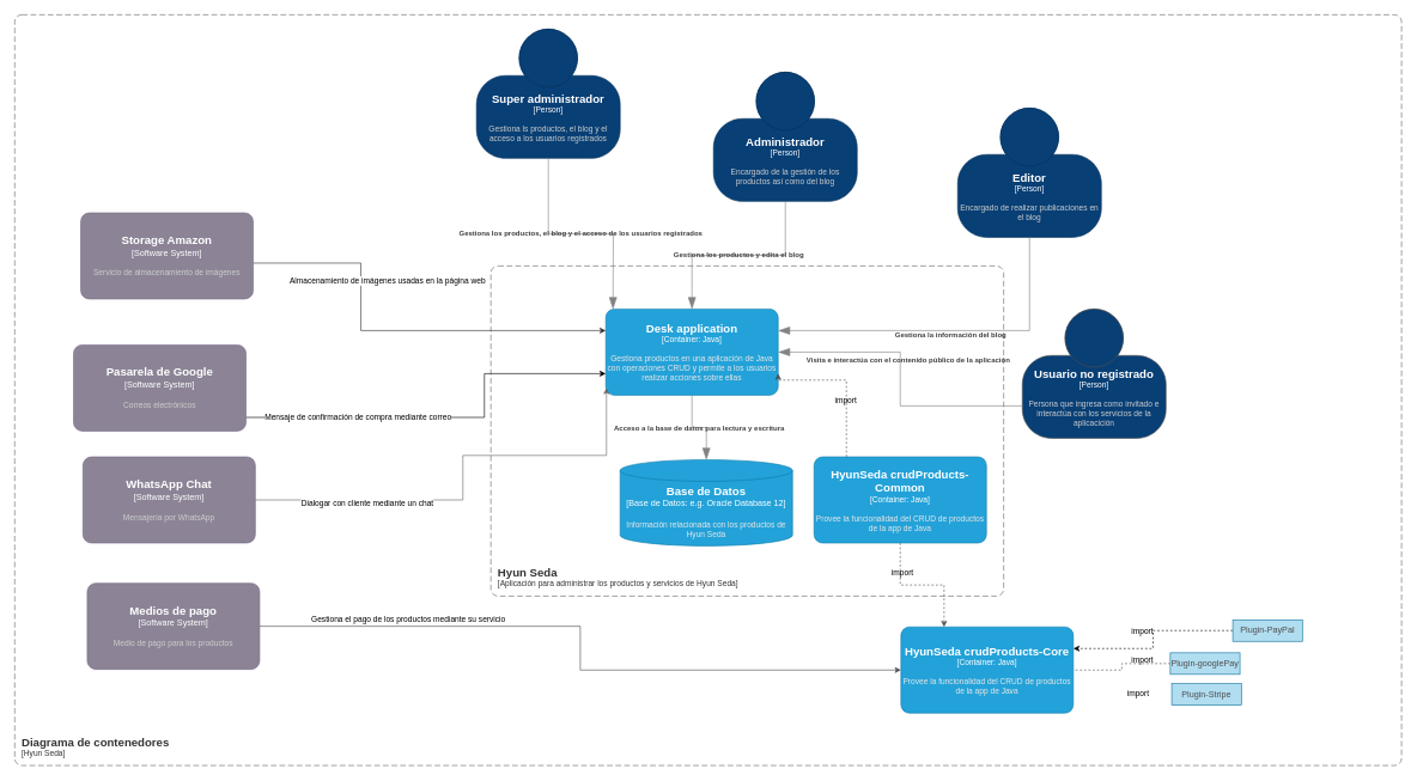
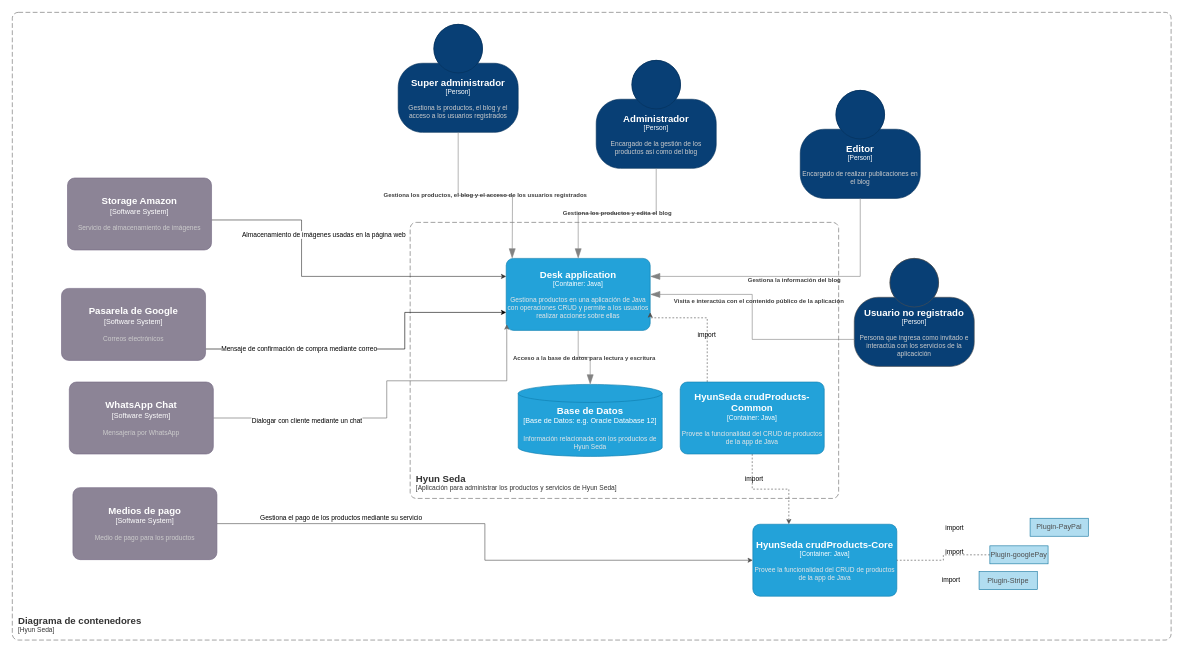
  <mxCell id="0" />
  <mxCell id="1" parent="0" />
  <mxCell id="2" value="&lt;font style=&quot;font-size: 16px&quot;&gt;&lt;b&gt;Base de Datos&lt;/b&gt;&lt;/font&gt;&lt;div&gt;[Base de Datos:&amp;nbsp;e.g. Oracle Database 12]&lt;/div&gt;&lt;br&gt;&lt;div&gt;&lt;font style=&quot;font-size: 11px&quot;&gt;&lt;font color=&quot;#E6E6E6&quot;&gt;Información relacionada con los productos de Hyun Seda&lt;/font&gt;&lt;/div&gt;" style="shape=cylinder3;size=15;whiteSpace=wrap;html=1;boundedLbl=1;rounded=0;labelBackgroundColor=none;fillColor=#23A2D9;fontSize=12;fontColor=#ffffff;align=center;strokeColor=#0E7DAD;metaEdit=1;points=[[0.5,0,0],[1,0.25,0],[1,0.5,0],[1,0.75,0],[0.5,1,0],[0,0.75,0],[0,0.5,0],[0,0.25,0]];resizable=0;" parent="1" vertex="1"><mxGeometry x="863" y="640" width="240" height="120" as="geometry" /></mxCell>
  <mxCell id="3" value="&lt;font style=&quot;font-size: 16px&quot;&gt;&lt;b&gt;Super administrador&lt;/b&gt;&lt;/font&gt;&lt;div&gt;[Person]&lt;/div&gt;&lt;br&gt;&lt;div&gt;&lt;font style=&quot;font-size: 11px&quot;&gt;&lt;font color=&quot;#cccccc&quot;&gt;Gestiona ls productos, el blog y el acceso a los usuarios registrados&lt;/font&gt;&lt;/div&gt;" style="html=1;fontSize=11;dashed=0;whiteSpace=wrap;fillColor=#083F75;strokeColor=#06315C;fontColor=#ffffff;shape=mxgraph.c4.person2;align=center;metaEdit=1;points=[[0.5,0,0],[1,0.5,0],[1,0.75,0],[0.75,1,0],[0.5,1,0],[0.25,1,0],[0,0.75,0],[0,0.5,0]];resizable=0;" parent="1" vertex="1"><mxGeometry x="663" y="40" width="200" height="180" as="geometry" /></mxCell>
  <mxCell id="4" value="&lt;font style=&quot;font-size: 16px&quot;&gt;&lt;b&gt;Administrador&lt;/b&gt;&lt;/font&gt;&lt;div&gt;[Person]&lt;/div&gt;&lt;br&gt;&lt;div&gt;&lt;font style=&quot;font-size: 11px&quot;&gt;&lt;font color=&quot;#cccccc&quot;&gt;Encargado de la gestión de los productos así como del blog&lt;/font&gt;&lt;/div&gt;" style="html=1;fontSize=11;dashed=0;whiteSpace=wrap;fillColor=#083F75;strokeColor=#06315C;fontColor=#ffffff;shape=mxgraph.c4.person2;align=center;metaEdit=1;points=[[0.5,0,0],[1,0.5,0],[1,0.75,0],[0.75,1,0],[0.5,1,0],[0.25,1,0],[0,0.75,0],[0,0.5,0]];resizable=0;" parent="1" vertex="1"><mxGeometry x="993" y="100" width="200" height="180" as="geometry" /></mxCell>
  <mxCell id="5" value="&lt;font style=&quot;font-size: 16px&quot;&gt;&lt;b&gt;Editor&lt;/b&gt;&lt;/font&gt;&lt;div&gt;[Person]&lt;/div&gt;&lt;br&gt;&lt;div&gt;&lt;font style=&quot;font-size: 11px&quot;&gt;&lt;font color=&quot;#cccccc&quot;&gt;Encargado de realizar publicaciones en el blog&lt;/font&gt;&lt;/div&gt;" style="html=1;fontSize=11;dashed=0;whiteSpace=wrap;fillColor=#083F75;strokeColor=#06315C;fontColor=#ffffff;shape=mxgraph.c4.person2;align=center;metaEdit=1;points=[[0.5,0,0],[1,0.5,0],[1,0.75,0],[0.75,1,0],[0.5,1,0],[0.25,1,0],[0,0.75,0],[0,0.5,0]];resizable=0;" parent="1" vertex="1"><mxGeometry x="1333" y="150" width="200" height="180" as="geometry" /></mxCell>
  <mxCell id="6" value="&lt;font style=&quot;font-size: 16px&quot;&gt;&lt;b&gt;Usuario no registrado&lt;/b&gt;&lt;/font&gt;&lt;div&gt;[Person]&lt;/div&gt;&lt;br&gt;&lt;div&gt;&lt;font style=&quot;font-size: 11px&quot;&gt;&lt;font color=&quot;#cccccc&quot;&gt;Persona que ingresa como invitado e interactúa con los servicios de la aplicacición&lt;/font&gt;&lt;/div&gt;" style="html=1;fontSize=11;dashed=0;whiteSpace=wrap;fillColor=#083F75;strokeColor=#4D4D4D;fontColor=#ffffff;shape=mxgraph.c4.person2;align=center;metaEdit=1;points=[[0.5,0,0],[1,0.5,0],[1,0.75,0],[0.75,1,0],[0.5,1,0],[0.25,1,0],[0,0.75,0],[0,0.5,0]];resizable=0;" parent="1" vertex="1"><mxGeometry x="1423" y="430" width="200" height="180" as="geometry" /></mxCell>
  <mxCell id="7" value="&lt;font style=&quot;font-size: 16px&quot;&gt;&lt;b&gt;Desk application&lt;/b&gt;&lt;/font&gt;&lt;div&gt;[Container: Java]&lt;/div&gt;&lt;br&gt;&lt;div&gt;&lt;font style=&quot;font-size: 11px&quot;&gt;&lt;font color=&quot;#E6E6E6&quot;&gt;Gestiona productos en una aplicación de Java con operaciones CRUD y permite a los usuarios realizar acciones sobre ellas&lt;/font&gt;&lt;/div&gt;" style="rounded=1;whiteSpace=wrap;html=1;fontSize=11;labelBackgroundColor=none;fillColor=#23A2D9;fontColor=#ffffff;align=center;arcSize=10;strokeColor=#0E7DAD;metaEdit=1;resizable=0;points=[[0.25,0,0],[0.5,0,0],[0.75,0,0],[1,0.25,0],[1,0.5,0],[1,0.75,0],[0.75,1,0],[0.5,1,0],[0.25,1,0],[0,0.75,0],[0,0.5,0],[0,0.25,0]];" parent="1" vertex="1"><mxGeometry x="843" y="430" width="240" height="120" as="geometry" /></mxCell>
  <mxCell id="8" value="&lt;font style=&quot;font-size: 16px&quot;&gt;&lt;b&gt;&lt;div style=&quot;text-align: left&quot;&gt;Hyun Seda&lt;/div&gt;&lt;/b&gt;&lt;/font&gt;&lt;div style=&quot;text-align: left&quot;&gt;[Aplicación para administrar los productos y servicios de Hyun Seda]&lt;/div&gt;" style="rounded=1;fontSize=11;whiteSpace=wrap;html=1;dashed=1;arcSize=20;fillColor=none;strokeColor=#666666;fontColor=#333333;labelBackgroundColor=none;align=left;verticalAlign=bottom;labelBorderColor=none;spacingTop=0;spacing=10;dashPattern=8 4;metaEdit=1;rotatable=0;perimeter=rectanglePerimeter;noLabel=0;labelPadding=0;allowArrows=0;connectable=0;expand=0;recursiveResize=0;editable=1;pointerEvents=0;absoluteArcSize=1;points=[[0.25,0,0],[0.5,0,0],[0.75,0,0],[1,0.25,0],[1,0.5,0],[1,0.75,0],[0.75,1,0],[0.5,1,0],[0.25,1,0],[0,0.75,0],[0,0.5,0],[0,0.25,0]];" parent="1" vertex="1"><mxGeometry x="683" y="370" width="714" height="460" as="geometry" /></mxCell>
  <mxCell id="9" value="&lt;div style=&quot;text-align: left&quot;&gt;&lt;div style=&quot;text-align: center&quot;&gt;&lt;b&gt;Acceso a la base de datos para lectura y escritura&lt;/b&gt;&lt;/div&gt;&lt;/div&gt;" style="endArrow=blockThin;html=1;fontSize=10;fontColor=#404040;strokeWidth=1;endFill=1;strokeColor=#828282;elbow=vertical;metaEdit=1;endSize=14;startSize=14;jumpStyle=arc;jumpSize=16;rounded=0;edgeStyle=orthogonalEdgeStyle;exitX=0.5;exitY=1;exitDx=0;exitDy=0;exitPerimeter=0;entryX=0.5;entryY=0;entryDx=0;entryDy=0;entryPerimeter=0;labelBackgroundColor=none;" parent="1" source="7" target="2" edge="1"><mxGeometry width="240" relative="1" as="geometry"><mxPoint x="813" y="580" as="sourcePoint" /><mxPoint x="1053" y="580" as="targetPoint" /></mxGeometry></mxCell>
  <mxCell id="10" value="&lt;div style=&quot;text-align: left&quot;&gt;&lt;div style=&quot;text-align: center&quot;&gt;&lt;b&gt;Gestiona los productos, el blog y el acceso de los usuarios registrados&lt;/b&gt;&lt;/div&gt;&lt;/div&gt;" style="endArrow=blockThin;html=1;fontSize=10;fontColor=#404040;strokeWidth=1;endFill=1;strokeColor=#828282;elbow=vertical;metaEdit=1;endSize=14;startSize=14;jumpStyle=arc;jumpSize=16;rounded=0;edgeStyle=orthogonalEdgeStyle;exitX=0.5;exitY=1;exitDx=0;exitDy=0;exitPerimeter=0;labelBackgroundColor=none;" parent="1" source="3" edge="1"><mxGeometry width="240" relative="1" as="geometry"><mxPoint x="1023" y="450" as="sourcePoint" /><mxPoint x="853" y="430" as="targetPoint" /></mxGeometry></mxCell>
  <mxCell id="11" value="&lt;div style=&quot;text-align: left&quot;&gt;&lt;div style=&quot;text-align: center&quot;&gt;&lt;b&gt;Gestiona los productos y edita el blog&lt;/b&gt;&lt;/div&gt;&lt;/div&gt;" style="endArrow=blockThin;html=1;fontSize=10;fontColor=#404040;strokeWidth=1;endFill=1;strokeColor=#828282;elbow=vertical;metaEdit=1;endSize=14;startSize=14;jumpStyle=arc;jumpSize=16;rounded=0;edgeStyle=orthogonalEdgeStyle;exitX=0.5;exitY=1;exitDx=0;exitDy=0;exitPerimeter=0;entryX=0.5;entryY=0;entryDx=0;entryDy=0;entryPerimeter=0;labelBackgroundColor=none;" parent="1" source="4" target="7" edge="1"><mxGeometry width="240" relative="1" as="geometry"><mxPoint x="1043" y="330" as="sourcePoint" /><mxPoint x="1283" y="330" as="targetPoint" /></mxGeometry></mxCell>
  <mxCell id="12" value="&lt;div style=&quot;text-align: left&quot;&gt;&lt;div style=&quot;text-align: center&quot;&gt;&lt;b&gt;&#10;Gestiona la información del blog&lt;/b&gt;&lt;/div&gt;&lt;/div&gt;" style="endArrow=blockThin;html=1;fontSize=10;fontColor=#404040;strokeWidth=1;endFill=1;strokeColor=#828282;elbow=vertical;metaEdit=1;endSize=14;startSize=14;jumpStyle=arc;jumpSize=16;rounded=0;edgeStyle=orthogonalEdgeStyle;exitX=0.5;exitY=1;exitDx=0;exitDy=0;exitPerimeter=0;entryX=1;entryY=0.25;entryDx=0;entryDy=0;entryPerimeter=0;labelBackgroundColor=none;" parent="1" source="5" target="7" edge="1"><mxGeometry width="240" relative="1" as="geometry"><mxPoint x="1303" y="380" as="sourcePoint" /><mxPoint x="1543" y="380" as="targetPoint" /></mxGeometry></mxCell>
  <mxCell id="13" value="&lt;div style=&quot;text-align: left&quot;&gt;&lt;div style=&quot;text-align: center&quot;&gt;&lt;b&gt;Visita e interactúa con el contenido público de la aplicación&lt;/b&gt;&lt;/div&gt;&lt;/div&gt;" style="endArrow=blockThin;html=1;fontSize=10;fontColor=#404040;strokeWidth=1;endFill=1;strokeColor=#828282;elbow=vertical;metaEdit=1;endSize=14;startSize=14;jumpStyle=arc;jumpSize=16;rounded=0;edgeStyle=orthogonalEdgeStyle;exitX=0;exitY=0.75;exitDx=0;exitDy=0;exitPerimeter=0;entryX=1;entryY=0.5;entryDx=0;entryDy=0;entryPerimeter=0;labelBackgroundColor=none;" parent="1" source="6" target="7" edge="1"><mxGeometry x="0.128" y="-11" width="240" relative="1" as="geometry"><mxPoint x="1163" y="599.47" as="sourcePoint" /><mxPoint x="1403" y="599.47" as="targetPoint" /><mxPoint as="offset" /></mxGeometry></mxCell>
  <mxCell id="14" value="&lt;font style=&quot;font-size: 16px&quot;&gt;&lt;b&gt;&lt;div style=&quot;text-align: left&quot;&gt;Diagrama de contenedores&lt;/div&gt;&lt;/b&gt;&lt;/font&gt;&lt;div style=&quot;text-align: left&quot;&gt;[Hyun Seda]&lt;/div&gt;" style="rounded=1;fontSize=11;whiteSpace=wrap;html=1;dashed=1;arcSize=20;fillColor=none;strokeColor=#666666;fontColor=#333333;labelBackgroundColor=none;align=left;verticalAlign=bottom;labelBorderColor=none;spacingTop=0;spacing=10;dashPattern=8 4;metaEdit=1;rotatable=0;perimeter=rectanglePerimeter;noLabel=0;labelPadding=0;allowArrows=0;connectable=0;expand=0;recursiveResize=0;editable=1;pointerEvents=0;absoluteArcSize=1;points=[[0.25,0,0],[0.5,0,0],[0.75,0,0],[1,0.25,0],[1,0.5,0],[1,0.75,0],[0.75,1,0],[0.5,1,0],[0.25,1,0],[0,0.75,0],[0,0.5,0],[0,0.25,0]];" parent="1" vertex="1"><mxGeometry x="20" y="20" width="1931" height="1046" as="geometry" /></mxCell>
  <mxCell id="15" style="edgeStyle=orthogonalEdgeStyle;rounded=0;orthogonalLoop=1;jettySize=auto;html=1;strokeColor=#303030;entryX=0;entryY=0.25;entryDx=0;entryDy=0;entryPerimeter=0;" parent="1" source="17" target="7" edge="1"><mxGeometry relative="1" as="geometry"><mxPoint x="686" y="469" as="targetPoint" /><Array as="points"><mxPoint x="502" y="366" /><mxPoint x="502" y="460" /></Array></mxGeometry></mxCell>
  <mxCell id="16" value="Almacenamiento de imágenes usadas en la página web" style="edgeLabel;html=1;align=center;verticalAlign=middle;resizable=0;points=[];fontColor=#000000;labelBackgroundColor=#ffffff;" parent="15" vertex="1" connectable="0"><mxGeometry x="-0.541" relative="1" as="geometry"><mxPoint x="52" y="24" as="offset" /></mxGeometry></mxCell>
  <mxCell id="17" value="&lt;font style=&quot;font-size: 16px&quot;&gt;&lt;b&gt;Storage Amazon&lt;/b&gt;&lt;/font&gt;&lt;div&gt;[Software System]&lt;/div&gt;&lt;br&gt;&lt;div&gt;&lt;font style=&quot;font-size: 11px&quot;&gt;&lt;font color=&quot;#cccccc&quot;&gt;Servicio de almacenamiento de imágenes&lt;/font&gt;&lt;/div&gt;" style="rounded=1;whiteSpace=wrap;html=1;labelBackgroundColor=none;fillColor=#8C8496;fontColor=#ffffff;align=center;arcSize=10;strokeColor=#736782;metaEdit=1;resizable=0;points=[[0.25,0,0],[0.5,0,0],[0.75,0,0],[1,0.25,0],[1,0.5,0],[1,0.75,0],[0.75,1,0],[0.5,1,0],[0.25,1,0],[0,0.75,0],[0,0.5,0],[0,0.25,0]];" parent="1" vertex="1"><mxGeometry x="112" y="296" width="240" height="120" as="geometry" /></mxCell>
  <mxCell id="18" style="edgeStyle=orthogonalEdgeStyle;rounded=0;orthogonalLoop=1;jettySize=auto;html=1;entryX=0;entryY=0.5;entryDx=0;entryDy=0;entryPerimeter=0;strokeColor=#4D4D4D;" parent="1" source="19" target="32" edge="1"><mxGeometry relative="1" as="geometry" /></mxCell>
  <mxCell id="19" value="&lt;font style=&quot;font-size: 16px&quot;&gt;&lt;b&gt;Medios de pago&lt;/b&gt;&lt;/font&gt;&lt;div&gt;[Software System]&lt;/div&gt;&lt;br&gt;&lt;div&gt;&lt;font style=&quot;font-size: 11px&quot;&gt;&lt;font color=&quot;#cccccc&quot;&gt;Medio de pago para los productos&lt;/font&gt;&lt;/div&gt;" style="rounded=1;whiteSpace=wrap;html=1;labelBackgroundColor=none;fillColor=#8C8496;fontColor=#ffffff;align=center;arcSize=10;strokeColor=#736782;metaEdit=1;resizable=0;points=[[0.25,0,0],[0.5,0,0],[0.75,0,0],[1,0.25,0],[1,0.5,0],[1,0.75,0],[0.75,1,0],[0.5,1,0],[0.25,1,0],[0,0.75,0],[0,0.5,0],[0,0.25,0]];" parent="1" vertex="1"><mxGeometry x="121" y="812" width="240" height="120" as="geometry" /></mxCell>
  <mxCell id="20" style="edgeStyle=orthogonalEdgeStyle;rounded=0;orthogonalLoop=1;jettySize=auto;html=1;fontColor=none;labelBackgroundColor=default;noLabel=1;strokeColor=#000000;entryX=0;entryY=0.75;entryDx=0;entryDy=0;entryPerimeter=0;" parent="1" source="21" target="7" edge="1"><mxGeometry relative="1" as="geometry"><mxPoint x="683.571" y="576.286" as="targetPoint" /><Array as="points"><mxPoint x="674" y="581" /><mxPoint x="674" y="520" /></Array></mxGeometry></mxCell>
  <mxCell id="21" value="&lt;font style=&quot;font-size: 16px&quot;&gt;&lt;b&gt;Pasarela de Google&lt;/b&gt;&lt;/font&gt;&lt;div&gt;[Software System]&lt;/div&gt;&lt;br&gt;&lt;div&gt;&lt;font style=&quot;font-size: 11px&quot;&gt;&lt;font color=&quot;#cccccc&quot;&gt;Correos electrónicos&lt;/font&gt;&lt;/div&gt;" style="rounded=1;whiteSpace=wrap;html=1;labelBackgroundColor=none;fillColor=#8C8496;fontColor=#ffffff;align=center;arcSize=10;strokeColor=#736782;metaEdit=1;resizable=0;points=[[0.25,0,0],[0.5,0,0],[0.75,0,0],[1,0.25,0],[1,0.5,0],[1,0.75,0],[0.75,1,0],[0.5,1,0],[0.25,1,0],[0,0.75,0],[0,0.5,0],[0,0.25,0]];" parent="1" vertex="1"><mxGeometry x="102" y="480" width="240" height="120" as="geometry" /></mxCell>
  <mxCell id="22" style="edgeStyle=orthogonalEdgeStyle;rounded=0;orthogonalLoop=1;jettySize=auto;html=1;strokeColor=#666666;entryX=0.004;entryY=0.917;entryDx=0;entryDy=0;entryPerimeter=0;" parent="1" source="23" target="7" edge="1"><mxGeometry relative="1" as="geometry"><mxPoint x="684" y="634" as="targetPoint" /><Array as="points"><mxPoint x="644" y="696" /><mxPoint x="644" y="634" /><mxPoint x="844" y="634" /></Array></mxGeometry></mxCell>
  <mxCell id="23" value="&lt;font style=&quot;font-size: 16px&quot;&gt;&lt;b&gt;WhatsApp Chat&lt;/b&gt;&lt;/font&gt;&lt;div&gt;[Software System]&lt;/div&gt;&lt;br&gt;&lt;div&gt;&lt;font style=&quot;font-size: 11px&quot;&gt;&lt;font color=&quot;#cccccc&quot;&gt;Mensajería por WhatsApp&lt;/font&gt;&lt;/div&gt;" style="rounded=1;whiteSpace=wrap;html=1;labelBackgroundColor=none;fillColor=#8C8496;fontColor=#ffffff;align=center;arcSize=10;strokeColor=#736782;metaEdit=1;resizable=0;points=[[0.25,0,0],[0.5,0,0],[0.75,0,0],[1,0.25,0],[1,0.5,0],[1,0.75,0],[0.75,1,0],[0.5,1,0],[0.25,1,0],[0,0.75,0],[0,0.5,0],[0,0.25,0]];" parent="1" vertex="1"><mxGeometry x="115" y="636" width="240" height="120" as="geometry" /></mxCell>
  <mxCell id="24" value="Gestiona el pago de los productos mediante su servicio" style="edgeLabel;html=1;align=center;verticalAlign=middle;resizable=0;points=[];fontColor=#000000;labelBackgroundColor=#ffffff;" parent="1" vertex="1" connectable="0"><mxGeometry x="567.997" y="862.998" as="geometry" /></mxCell>
  <mxCell id="25" value="Mensaje de confirmación de compra mediante correo" style="edgeLabel;html=1;align=center;verticalAlign=middle;resizable=0;points=[];fontColor=#000000;labelBackgroundColor=#ffffff;" parent="1" vertex="1" connectable="0"><mxGeometry x="497.997" y="580.998" as="geometry" /></mxCell>
  <mxCell id="26" value="Dialogar con cliente mediante un chat" style="edgeLabel;html=1;align=center;verticalAlign=middle;resizable=0;points=[];fontColor=#000000;labelBackgroundColor=#ffffff;" parent="1" vertex="1" connectable="0"><mxGeometry x="510.997" y="699.998" as="geometry" /></mxCell>
  <mxCell id="27" style="edgeStyle=orthogonalEdgeStyle;rounded=0;orthogonalLoop=1;jettySize=auto;html=1;entryX=1;entryY=0.75;entryDx=0;entryDy=0;entryPerimeter=0;strokeColor=#4D4D4D;dashed=1;" parent="1" source="31" target="7" edge="1"><mxGeometry relative="1" as="geometry"><Array as="points"><mxPoint x="1178" y="529" /><mxPoint x="1083" y="529" /></Array></mxGeometry></mxCell>
  <mxCell id="28" value="import" style="edgeLabel;html=1;align=center;verticalAlign=middle;resizable=0;points=[];labelBackgroundColor=none;fontColor=#000000;" parent="27" vertex="1" connectable="0"><mxGeometry x="-0.25" y="2" relative="1" as="geometry"><mxPoint as="offset" /></mxGeometry></mxCell>
  <mxCell id="29" style="edgeStyle=orthogonalEdgeStyle;rounded=0;orthogonalLoop=1;jettySize=auto;html=1;entryX=0.25;entryY=0;entryDx=0;entryDy=0;entryPerimeter=0;strokeColor=#4D4D4D;dashed=1;" parent="1" source="31" target="32" edge="1"><mxGeometry relative="1" as="geometry" /></mxCell>
  <mxCell id="30" value="import" style="edgeLabel;html=1;align=center;verticalAlign=middle;resizable=0;points=[];fontColor=#000000;labelBackgroundColor=none;" parent="29" vertex="1" connectable="0"><mxGeometry x="-0.534" y="2" relative="1" as="geometry"><mxPoint as="offset" /></mxGeometry></mxCell>
  <mxCell id="31" value="&lt;font style=&quot;font-size: 16px&quot;&gt;&lt;b&gt;HyunSeda crudProducts-Common&lt;/b&gt;&lt;/font&gt;&lt;div&gt;[Container: Java]&lt;/div&gt;&lt;br&gt;&lt;div&gt;&lt;font style=&quot;font-size: 11px&quot;&gt;&lt;font color=&quot;#E6E6E6&quot;&gt;Provee la funcionalidad del CRUD de productos de la app de Java&lt;/font&gt;&lt;/div&gt;" style="rounded=1;whiteSpace=wrap;html=1;fontSize=11;labelBackgroundColor=none;fillColor=#23A2D9;fontColor=#ffffff;align=center;arcSize=10;strokeColor=#0E7DAD;metaEdit=1;resizable=0;points=[[0.25,0,0],[0.5,0,0],[0.75,0,0],[1,0.25,0],[1,0.5,0],[1,0.75,0],[0.75,1,0],[0.5,1,0],[0.25,1,0],[0,0.75,0],[0,0.5,0],[0,0.25,0]];" parent="1" vertex="1"><mxGeometry x="1133" y="636" width="240" height="120" as="geometry" /></mxCell>
  <mxCell id="32" value="&lt;font style=&quot;font-size: 16px&quot;&gt;&lt;b&gt;HyunSeda crudProducts-Core&lt;/b&gt;&lt;/font&gt;&lt;div&gt;[Container: Java]&lt;/div&gt;&lt;br&gt;&lt;div&gt;&lt;font style=&quot;font-size: 11px&quot;&gt;&lt;font color=&quot;#E6E6E6&quot;&gt;Provee la funcionalidad del CRUD de productos de la app de Java&lt;/font&gt;&lt;/div&gt;" style="rounded=1;whiteSpace=wrap;html=1;fontSize=11;labelBackgroundColor=none;fillColor=#23A2D9;fontColor=#ffffff;align=center;arcSize=10;strokeColor=#0E7DAD;metaEdit=1;resizable=0;points=[[0.25,0,0],[0.5,0,0],[0.75,0,0],[1,0.25,0],[1,0.5,0],[1,0.75,0],[0.75,1,0],[0.5,1,0],[0.25,1,0],[0,0.75,0],[0,0.5,0],[0,0.25,0]];" parent="1" vertex="1"><mxGeometry x="1254" y="873" width="240" height="120" as="geometry" /></mxCell>
- <mxCell id="33" style="edgeStyle=orthogonalEdgeStyle;rounded=0;orthogonalLoop=1;jettySize=auto;html=1;entryX=1;entryY=0.25;entryDx=0;entryDy=0;entryPerimeter=0;strokeColor=#000000;dashed=1;" parent="1" source="34" target="32" edge="1"><mxGeometry relative="1" as="geometry" /></mxCell>
  <mxCell id="34" value="Plugin-PayPal" style="text;html=1;strokeColor=#10739e;fillColor=#b1ddf0;align=center;verticalAlign=middle;whiteSpace=wrap;rounded=0;fontColor=#4D4D4D;" parent="1" vertex="1"><mxGeometry x="1716" y="863" width="97" height="30" as="geometry" /></mxCell>
  <mxCell id="35" style="edgeStyle=orthogonalEdgeStyle;rounded=0;orthogonalLoop=1;jettySize=auto;html=1;entryX=1;entryY=0.5;entryDx=0;entryDy=0;entryPerimeter=0;strokeColor=#4D4D4D;dashed=1;endArrow=none;" parent="1" source="36" target="32" edge="1"><mxGeometry relative="1" as="geometry" /></mxCell>
- <mxCell id="36" value="Plugin-googlePay" style="text;html=1;strokeColor=#10739e;fillColor=#b1ddf0;align=center;verticalAlign=middle;whiteSpace=wrap;rounded=0;fontColor=#4D4D4D;" parent="1" vertex="1"><mxGeometry x="1629" y="909" width="97" height="30" as="geometry" /></mxCell>
+ <mxCell id="36" value="Plugin-googlePay" style="text;html=1;strokeColor=#10739e;fillColor=#b1ddf0;align=center;verticalAlign=middle;whiteSpace=wrap;rounded=0;fontColor=#4D4D4D;" parent="1" vertex="1"><mxGeometry x="1649" y="909" width="97" height="30" as="geometry" /></mxCell>
  <mxCell id="37" value="Plugin-Stripe" style="text;html=1;strokeColor=#10739e;fillColor=#b1ddf0;align=center;verticalAlign=middle;whiteSpace=wrap;rounded=0;fontColor=#4D4D4D;" parent="1" vertex="1"><mxGeometry x="1631" y="952" width="97" height="30" as="geometry" /></mxCell>
  <mxCell id="38" value="import" style="edgeLabel;html=1;align=center;verticalAlign=middle;resizable=0;points=[];fontColor=#000000;labelBackgroundColor=none;" parent="1" vertex="1" connectable="0"><mxGeometry x="1589" y="878" as="geometry" /></mxCell>
  <mxCell id="39" value="import" style="edgeLabel;html=1;align=center;verticalAlign=middle;resizable=0;points=[];fontColor=#000000;labelBackgroundColor=none;" parent="1" vertex="1" connectable="0"><mxGeometry x="1589" y="918" as="geometry" /></mxCell>
  <mxCell id="40" value="import" style="edgeLabel;html=1;align=center;verticalAlign=middle;resizable=0;points=[];fontColor=#000000;labelBackgroundColor=none;" parent="1" vertex="1" connectable="0"><mxGeometry x="1285.04" y="827.6" as="geometry"><mxPoint x="298" y="138" as="offset" /></mxGeometry></mxCell>
